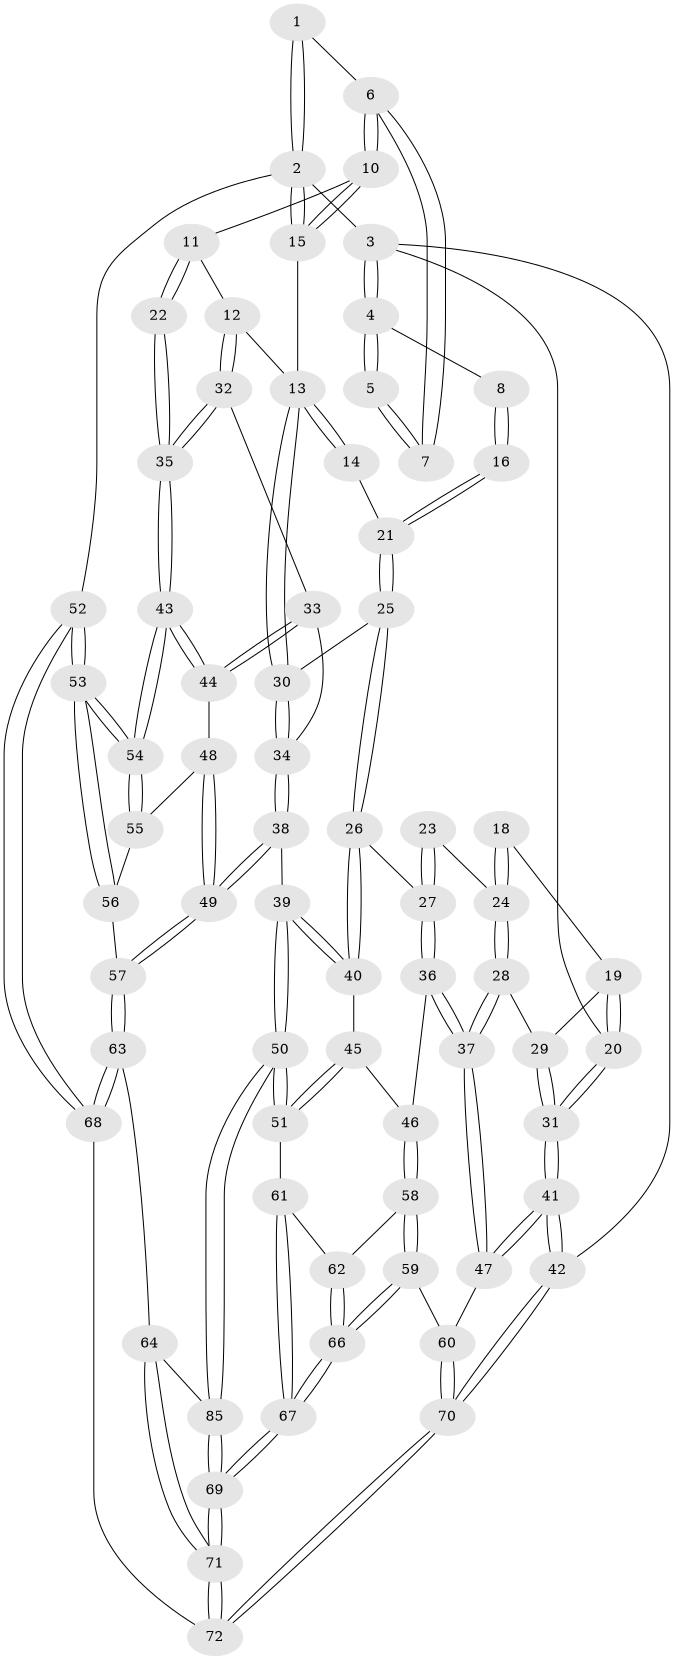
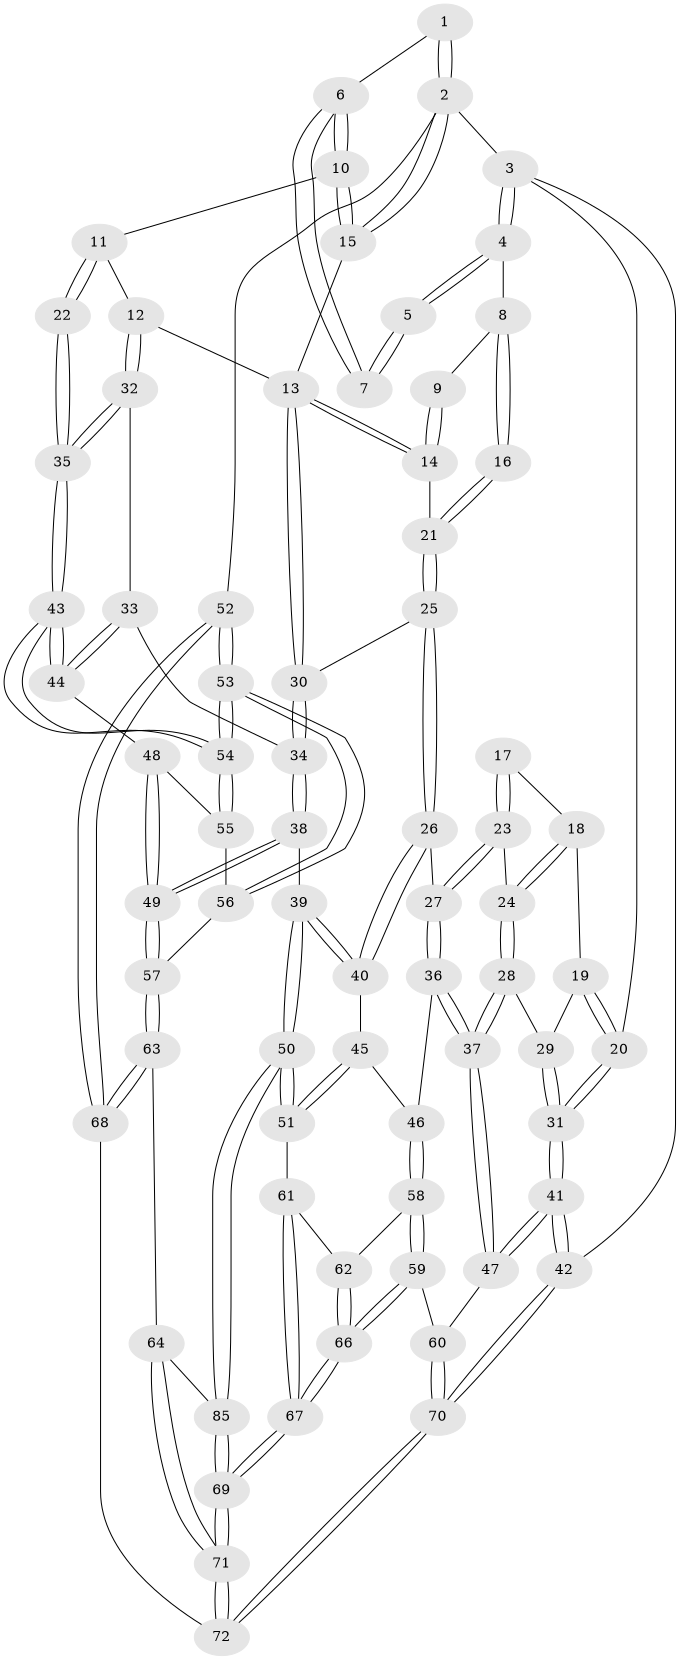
  graph {
    node [color=gray90 style=filled]
    1
    2
    6
    3
    15
    52
    7
    10
    4
    20
    42
    13
    53
    68
    5
    8
    31
    70
+   9
    16
    11
    14
    21
    12
    22
    32
    35
    30
    33
    34
    25
+   17
    18
    23
    19
    24
    27
    29
    28
    41
    26
    43
    36
    37
    40
    45
    46
    47
    38
    44
    48
    39
    49
    54
    58
    60
    50
    57
    51
    n60 [label=85]
    72
    55
    61
    59
    62
    56
    63
    69
    67
    64
    66
    71
    1 -- 2
    1 -- 2
    1 -- 6
    2 -- 3
    2 -- 15
    2 -- 15
    2 -- 52
    6 -- 7
    6 -- 7
    6 -- 10
    6 -- 10
    3 -- 4
    3 -- 4
    3 -- 20
    3 -- 42
    15 -- 13
    52 -- 53
    52 -- 53
    52 -- 68
    52 -- 68
    10 -- 15
    10 -- 15
    10 -- 11
    4 -- 5
    4 -- 5
    4 -- 8
    20 -- 31
    20 -- 31
    42 -- 70
    42 -- 70
    13 -- 14
    13 -- 14
    13 -- 30
    13 -- 30
    53 -- 54
    53 -- 54
    53 -- 56
    53 -- 56
    68 -- 72
    5 -- 7
    5 -- 7
+   8 -- 9
    8 -- 16
    8 -- 16
    31 -- 41
    31 -- 41
    70 -- 72
    70 -- 72
+   9 -- 14
+   9 -- 14
    16 -- 21
    16 -- 21
    11 -- 12
    11 -- 22
    11 -- 22
    14 -- 21
    21 -- 25
    21 -- 25
    12 -- 13
    12 -- 32
    12 -- 32
    22 -- 35
    22 -- 35
    32 -- 35
    32 -- 35
    32 -- 33
    35 -- 43
    35 -- 43
    30 -- 34
    30 -- 34
    33 -- 34
    33 -- 44
    33 -- 44
    34 -- 38
    34 -- 38
    25 -- 30
    25 -- 26
    25 -- 26
+   17 -- 18
+   17 -- 23
+   17 -- 23
    18 -- 19
    18 -- 24
    18 -- 24
    23 -- 24
    23 -- 27
    23 -- 27
    19 -- 20
    19 -- 20
    19 -- 29
    24 -- 28
    24 -- 28
    27 -- 36
    27 -- 36
    29 -- 31
    29 -- 31
    28 -- 29
    28 -- 37
    28 -- 37
    41 -- 42
    41 -- 42
    41 -- 47
    41 -- 47
    26 -- 27
    26 -- 40
    26 -- 40
    43 -- 44
    43 -- 44
    43 -- 54
    43 -- 54
    36 -- 37
    36 -- 37
    36 -- 46
    37 -- 47
    37 -- 47
    40 -- 45
    45 -- 46
    45 -- 51
    45 -- 51
    46 -- 58
    46 -- 58
    47 -- 60
    38 -- 39
    38 -- 49
    38 -- 49
    44 -- 48
    48 -- 49
    48 -- 49
    48 -- 55
    39 -- 40
    39 -- 40
    39 -- 50
    39 -- 50
    49 -- 57
    49 -- 57
    54 -- 55
    54 -- 55
    58 -- 59
    58 -- 59
    58 -- 62
    60 -- 70
    60 -- 70
    50 -- 51
    50 -- 51
    50 -- n60
    50 -- n60
    57 -- 63
    57 -- 63
    51 -- 61
    n60 -- 69
    n60 -- 69
    55 -- 56
    61 -- 62
    61 -- 67
    61 -- 67
    59 -- 60
    59 -- 66
    59 -- 66
    62 -- 66
    62 -- 66
    56 -- 57
    63 -- 68
    63 -- 68
    63 -- 64
    69 -- 71
    69 -- 71
    67 -- 69
    67 -- 69
    64 -- n60
    64 -- 71
    64 -- 71
    66 -- 67
    66 -- 67
    71 -- 72
    71 -- 72
  }
